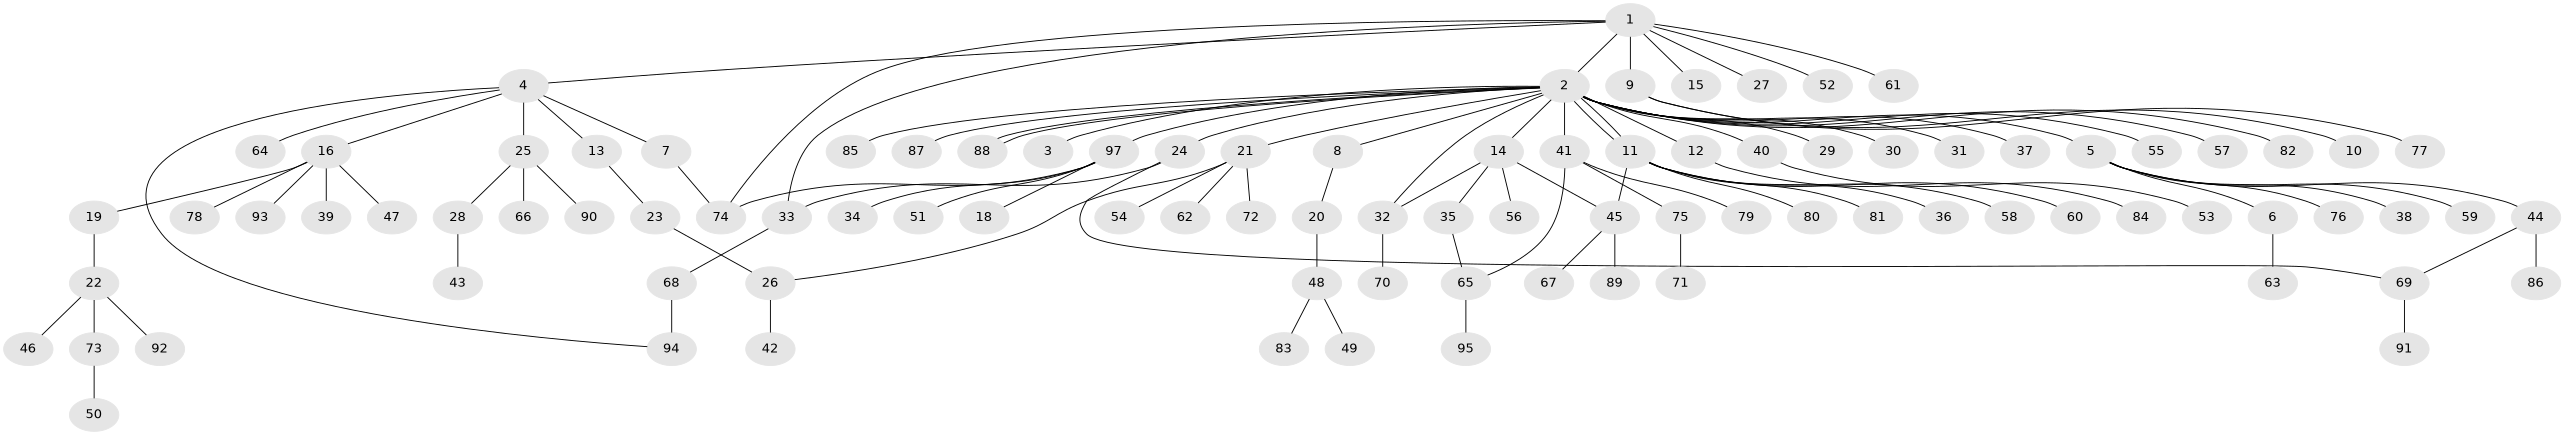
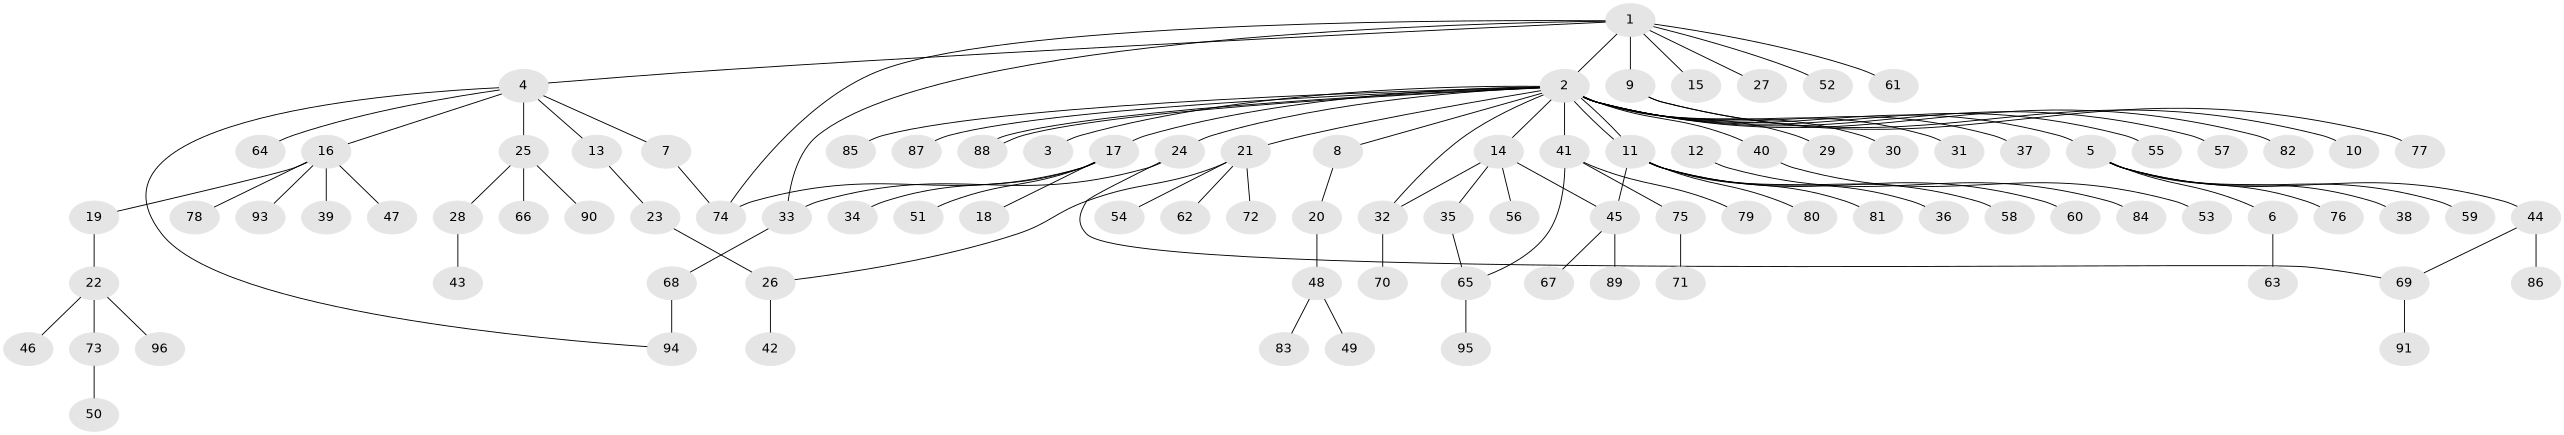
  graph {
    fontname="DejaVu Sans"
    node [color=gray90 fontname="DejaVu Sans" style=filled]
    edge [fontname="DejaVu Sans"]
    1
    2
    4
    9
    15
    27
    33
    52
    61
    74
    3
    5
    8
    11
    12
    14
-   17 [label=97]
+   17
    21
    24
    29
    30
    31
    32
    37
    40
    41
    55
    57
    82
    85
    87
    88
    7
    13
    16
    25
    64
    94
    10
    77
    68
    6
    38
    44
    59
    76
    20
    36
    45
    58
    60
    80
    81
    84
    35
    56
    18
    34
    51
    26
    54
    62
    72
    69
    70
    53
    65
    75
    79
    23
    19
    39
    47
    78
    93
    28
    66
    90
    63
    86
    48
    67
    89
    22
    46
    73
-   92
+   92 [label=96]
    49
    83
    42
    50
    91
    43
    95
    71
    1 -- 2
    1 -- 4
    1 -- 9
    1 -- 15
    1 -- 27
    1 -- 33
    1 -- 52
    1 -- 61
    1 -- 74
    2 -- 3
    2 -- 5
    2 -- 8
    2 -- 11
    2 -- 11
-   2 -- 12
    2 -- 14
    2 -- 17
    2 -- 21
    2 -- 24
    2 -- 29
    2 -- 30
    2 -- 31
    2 -- 32
    2 -- 37
    2 -- 40
    2 -- 41
    2 -- 55
    2 -- 57
    2 -- 82
    2 -- 85
    2 -- 87
    2 -- 88
    2 -- 88
    4 -- 7
    4 -- 13
    4 -- 16
    4 -- 25
    4 -- 64
    4 -- 94
    9 -- 10
    9 -- 77
    33 -- 68
    5 -- 6
    5 -- 38
    5 -- 44
    5 -- 59
    5 -- 76
    8 -- 20
    11 -- 36
    11 -- 45
    11 -- 58
    11 -- 60
    11 -- 80
    11 -- 81
    12 -- 84
    14 -- 32
    14 -- 45
    14 -- 35
    14 -- 56
    17 -- 74
    17 -- 18
    17 -- 34
    17 -- 51
    21 -- 26
    21 -- 54
    21 -- 62
    21 -- 72
    24 -- 33
    24 -- 69
    32 -- 70
    40 -- 53
    41 -- 65
    41 -- 75
    41 -- 79
    7 -- 74
    13 -- 23
    16 -- 19
    16 -- 39
    16 -- 47
    16 -- 78
    16 -- 93
    25 -- 28
    25 -- 66
    25 -- 90
    68 -- 94
    6 -- 63
    44 -- 69
    44 -- 86
    20 -- 48
    45 -- 67
    45 -- 89
    35 -- 65
    26 -- 42
    69 -- 91
    65 -- 95
    75 -- 71
    23 -- 26
    19 -- 22
    28 -- 43
    48 -- 49
    48 -- 83
    22 -- 46
    22 -- 73
    22 -- 92
    73 -- 50
  }
